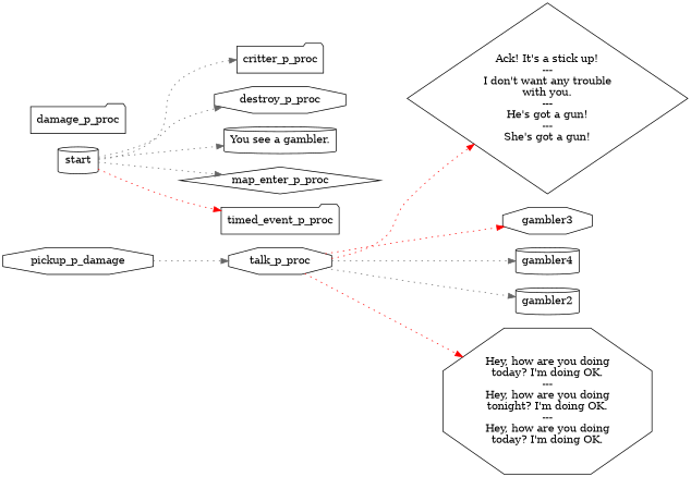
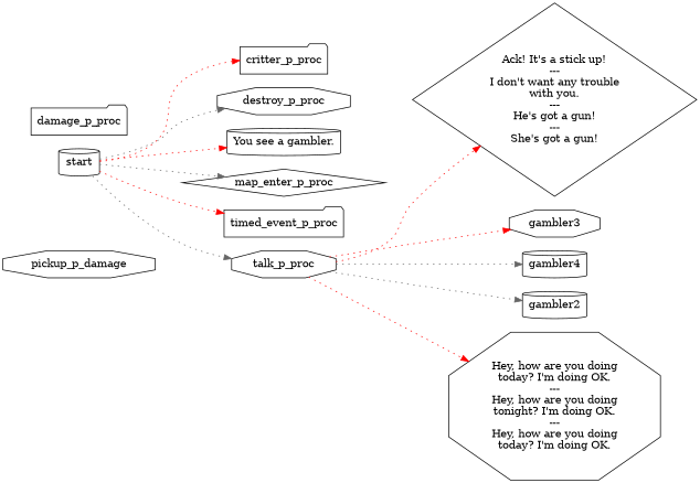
  digraph {
    rankdir=LR
    node [color="#000000" fillcolor="#FFFFFF" shape=octagon style=filled]
    edge [color=gray40 style=dotted]
    start [shape=cylinder]
    critter_p_proc [shape=folder]
    destroy_p_proc
    n4 [label="You see a gambler." shape=cylinder]
    map_enter_p_proc [shape=diamond]
    talk_p_proc
    timed_event_p_proc [shape=folder]
    n8 [label="Ack! It's a stick up!\n---\nI don't want any trouble\nwith you.\n---\nHe's got a gun!\n---\nShe's got a gun!" shape=diamond]
    gambler3
    gambler4 [shape=cylinder]
    gambler2 [shape=cylinder]
    n12 [label="Hey, how are you doing\ntoday? I'm doing OK.\n---\nHey, how are you doing\ntonight? I'm doing OK.\n---\nHey, how are you doing\ntoday? I'm doing OK."]
    damage_p_proc [shape=folder]
    n14 [label=pickup_p_damage]
-   start -> critter_p_proc
+   start -> critter_p_proc [color=red]
    start -> destroy_p_proc
-   start -> n4
+   start -> n4 [color=red]
    start -> map_enter_p_proc
-   n14 -> talk_p_proc
+   start -> talk_p_proc
    start -> timed_event_p_proc [color=red]
    talk_p_proc -> n8 [color=red]
    talk_p_proc -> gambler3 [color=red]
    talk_p_proc -> gambler4
    talk_p_proc -> gambler2
    talk_p_proc -> n12 [color=red]
  }
